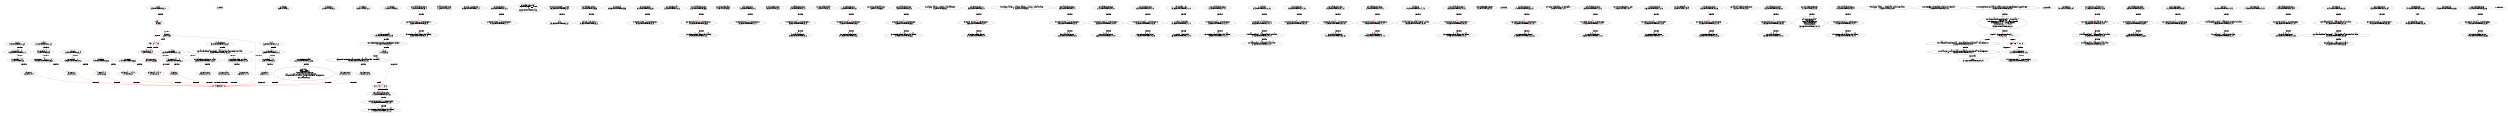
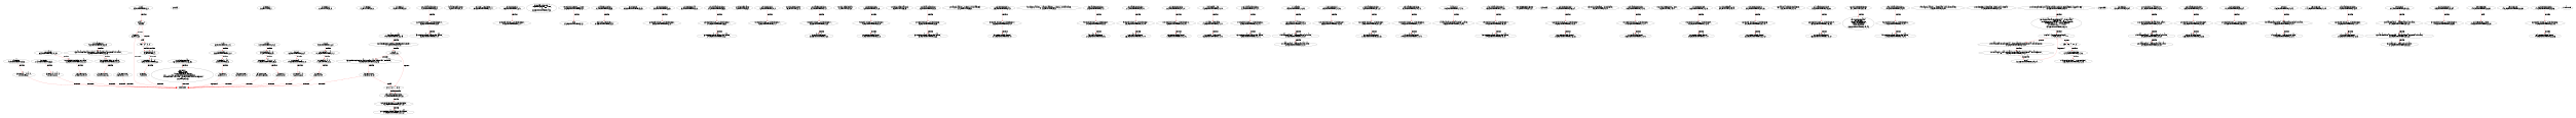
  digraph {
    node [type_label=expression_statement]
    edge [color=red controlflow_type=next_line edge_type=CFG_edge]
    n1 [label="2_ mul\n13-function_definition-3-10" type_label=function_definition]
    n2 [label="3_ if_a == 0\n30-if-4-6" type_label=if]
    n3 [label="4_ return 0;\n35-return-5-5" type_label=return]
    "(1981, (3, 4), (5, 5))" [type_label=""]
    n5 [label="0_ exit_node" type_label=exit]
    n6 [label="6_ uint256 c = a * b;\n37-new_variable-7-7" type_label=new_variable]
    n7 [label="3_ end_if" type_label=end_if]
    n8 [label="7_ require(c / a == b);\n45-expression_statement-8-8"]
    n9 [label="8_ return c;\n54-return-9-9" type_label=return]
    n10 [label="6_ uint256 c\n38-new_variable-7-7" type_label=new_variable]
    n11 [label="10_ div\n56-function_definition-11-15" type_label=function_definition]
    n12 [label="11_ require(b > 0);\n73-expression_statement-12-12"]
    n13 [label="12_ uint256 c = a / b;\n80-new_variable-13-13" type_label=new_variable]
    n14 [label="13_ return c;\n88-return-14-14" type_label=return]
    n15 [label="12_ uint256 c\n81-new_variable-13-13" type_label=new_variable]
    n16 [label="15_ sub\n90-function_definition-16-20" type_label=function_definition]
    n17 [label="16_ require(b <= a);\n107-expression_statement-17-17"]
    n18 [label="17_ uint256 c = a - b;\n114-new_variable-18-18" type_label=new_variable]
    n19 [label="18_ return c;\n122-return-19-19" type_label=return]
    n20 [label="17_ uint256 c\n115-new_variable-18-18" type_label=new_variable]
    n21 [label="20_ add\n124-function_definition-21-25" type_label=function_definition]
    n22 [label="21_ uint256 c = a + b;\n141-new_variable-22-22" type_label=new_variable]
    n23 [label="22_ require(c >= a && c >= b);\n149-expression_statement-23-23"]
    n24 [label="23_ return c;\n160-return-24-24" type_label=return]
    n25 [label="21_ uint256 c\n142-new_variable-22-22" type_label=new_variable]
    n26 [label="25_ mod\n162-function_definition-26-29" type_label=function_definition]
    n27 [label="26_ require(b != 0);\n179-expression_statement-27-27"]
    n28 [label="27_ return a % b;\n186-return-28-28" type_label=return]
    n29 [label="29_ max256\n190-function_definition-30-32" type_label=function_definition]
    n30 [label="30_ return a >= b ? a : b;\n207-return-31-31" type_label=return]
    n31 [label="32_ min256\n214-function_definition-33-35" type_label=function_definition]
    n32 [label="33_ return a < b ? a : b;\n231-return-34-34" type_label=return]
    n33 [label="37_ withdrawAll_txorigin10\n241-function_definition-38-41" type_label=function_definition]
    n34 [label="38_ require(tx.origin == owner_txorigin10);\n253-expression_statement-39-39"]
    n35 [label="39_ _recipient.transfer(address(this).balance);\n262-expression_statement-40-40"]
    n36 [label="41_ address public owner;\n273-new_variable-42-42" type_label=new_variable]
    n37 [label="43_ owner = msg.sender;\n280-expression_statement-44-44"]
    n38 [label="45_ bug_txorigin20\n286-function_definition-46-48" type_label=function_definition]
    n39 [label="46_ require(tx.origin == owner_txorigin20);\n294-expression_statement-47-47"]
    n40 [label="48_ modifier onlyOwner {\n    require(msg.sender == owner);\n    _;\n  }\n303-expression_statement-49-52"]
    n41 [label="49_ require(msg.sender == owner);\n306-expression_statement-50-50"]
    n42 [label="50_ _;\n315-expression_statement-51-51"]
    n43 [label="52_ transferOwnership\n317-function_definition-53-55" type_label=function_definition]
    n44 [label="53_ owner = newOwner;\n327-expression_statement-54-54"]
    n45 [label="52_ onlyOwner\n323-expression_statement-53-53"]
    n46 [label="55_ bug_txorigin32\n331-function_definition-56-58" type_label=function_definition]
    n47 [label="56_ require(tx.origin == owner_txorigin32);\n339-expression_statement-57-57"]
    n48 [label="60_ receiveApproval\n351-function_definition-61-61" type_label=function_definition]
    n49 [label="64_ withdrawAll_txorigin22\n378-function_definition-65-68" type_label=function_definition]
    n50 [label="65_ require(tx.origin == owner_txorigin22);\n390-expression_statement-66-66"]
    n51 [label="66_ _recipient.transfer(address(this).balance);\n399-expression_statement-67-67"]
    n52 [label="68_ string public name;\n410-new_variable-69-69" type_label=new_variable]
    n53 [label="69_ bug_txorigin12\n415-function_definition-70-72" type_label=function_definition]
    n54 [label="70_ require(tx.origin == owner_txorigin12);\n423-expression_statement-71-71"]
    n55 [label="72_ string public symbol;\n432-new_variable-73-73" type_label=new_variable]
    n56 [label="73_ transferTo_txorigin11\n437-function_definition-74-77" type_label=function_definition]
    n57 [label="74_ require(tx.origin == owner_txorigin11);\n453-expression_statement-75-75"]
    n58 [label="75_ to.call.value(amount);\n462-expression_statement-76-76"]
    n59 [label="77_ uint8 public decimals;\n471-new_variable-78-78" type_label=new_variable]
    n60 [label="78_ sendto_txorigin1\n476-function_definition-79-82" type_label=function_definition]
    n61 [label="79_ require (tx.origin == owner_txorigin1);\n492-expression_statement-80-80"]
    n62 [label="80_ receiver.transfer(amount);\n501-expression_statement-81-81"]
    n63 [label="82_ uint256 public totalSupply;\n508-new_variable-83-83" type_label=new_variable]
    n64 [label="83_ withdrawAll_txorigin2\n513-function_definition-84-87" type_label=function_definition]
    n65 [label="84_ require(tx.origin == owner_txorigin2);\n525-expression_statement-85-85"]
    n66 [label="85_ _recipient.transfer(address(this).balance);\n534-expression_statement-86-86"]
    n67 [label="87_ mapping (address => uint256) public balanceOf;\n545-new_variable-88-88" type_label=new_variable]
    n68 [label="88_ sendto_txorigin17\n552-function_definition-89-92" type_label=function_definition]
    n69 [label="89_ require (tx.origin == owner_txorigin17);\n568-expression_statement-90-90"]
    n70 [label="90_ receiver.transfer(amount);\n577-expression_statement-91-91"]
    n71 [label="92_ mapping (address => mapping (address => uint256)) public allowance;\n584-new_variable-93-93" type_label=new_variable]
    n72 [label="93_ transferTo_txorigin27\n593-function_definition-94-97" type_label=function_definition]
    n73 [label="94_ require(tx.origin == owner_txorigin27);\n609-expression_statement-95-95"]
    n74 [label="95_ to.call.value(amount);\n618-expression_statement-96-96"]
    n75 [label="98_ transferTo_txorigin31\n641-function_definition-99-102" type_label=function_definition]
    n76 [label="99_ require(tx.origin == owner_txorigin31);\n657-expression_statement-100-100"]
    n77 [label="100_ to.call.value(amount);\n666-expression_statement-101-101"]
    n78 [label="103_ sendto_txorigin13\n689-function_definition-104-107" type_label=function_definition]
    n79 [label="104_ require (tx.origin == owner_txorigin13);\n705-expression_statement-105-105"]
    n80 [label="105_ receiver.transfer(amount);\n714-expression_statement-106-106"]
    n81 [label="109_ decimals = dec;\n745-expression_statement-110-110"]
    n82 [label="110_ name = tokenName;\n749-expression_statement-111-111"]
    n83 [label="111_ symbol = tokenSymbol;\n753-expression_statement-112-112"]
    n84 [label="113_ withdrawAll_txorigin38\n757-function_definition-114-117" type_label=function_definition]
    n85 [label="114_ require(tx.origin == owner_txorigin38);\n769-expression_statement-115-115"]
    n86 [label="115_ _recipient.transfer(address(this).balance);\n778-expression_statement-116-116"]
    n87 [label="117_ _transfer\n789-function_definition-118-123" type_label=function_definition]
    n88 [label="118_ require(_to != address(0x0));\n805-expression_statement-119-119"]
    n89 [label="119_ balanceOf[_from] = balanceOf[_from].sub(_value);\n814-expression_statement-120-120"]
    n90 [label="120_ balanceOf[_to] = balanceOf[_to].add(_value);\n827-expression_statement-121-121"]
    n91 [label="123_ bug_txorigin4\n848-function_definition-124-126" type_label=function_definition]
    n92 [label="124_ require(tx.origin == owner_txorigin4);\n856-expression_statement-125-125"]
    n93 [label="126_ transfer\n865-function_definition-127-130" type_label=function_definition]
    n94 [label="127_ _transfer(msg.sender, _to, _value);\n882-expression_statement-128-128"]
    n95 [label="128_ return true;\n893-return-129-129" type_label=return]
    n96 [label="130_ transferTo_txorigin7\n896-function_definition-131-134" type_label=function_definition]
    n97 [label="131_ require(tx.origin == owner_txorigin7);\n912-expression_statement-132-132"]
    n98 [label="132_ to.call.value(amount);\n921-expression_statement-133-133"]
    n99 [label="134_ transferFrom\n930-function_definition-135-139" type_label=function_definition]
    n100 [label="135_ allowance[_from][msg.sender] = allowance[_from][msg.sender].sub(_value);\n951-expression_statement-136-136"]
    n101 [label="136_ _transfer(_from, _to, _value);\n972-expression_statement-137-137"]
    n102 [label="137_ return true;\n981-return-138-138" type_label=return]
    n103 [label="139_ transferTo_txorigin23\n984-function_definition-140-143" type_label=function_definition]
    n104 [label="140_ require(tx.origin == owner_txorigin23);\n1000-expression_statement-141-141"]
    n105 [label="141_ to.call.value(amount);\n1009-expression_statement-142-142"]
    n106 [label="143_ approve\n1018-function_definition-144-148" type_label=function_definition]
    n107 [label="144_ allowance[msg.sender][_spender] = _value;\n1035-expression_statement-145-145"]
    n108 [label="146_ return true;\n1055-return-147-147" type_label=return]
    n109 [label="148_ withdrawAll_txorigin14\n1058-function_definition-149-152" type_label=function_definition]
    n110 [label="149_ require(tx.origin == owner_txorigin14);\n1070-expression_statement-150-150"]
    n111 [label="150_ _recipient.transfer(address(this).balance);\n1079-expression_statement-151-151"]
    n112 [label="152_ approveAndCall\n1090-function_definition-153-159" type_label=function_definition]
    n113 [label="153_ tokenRecipient spender = tokenRecipient(_spender);\n1111-new_variable-154-154" type_label=new_variable]
    n114 [label="154_ if\n1121-if-155-158" type_label=if]
    n115 [label="155_ spender.receiveApproval(msg.sender, _value, address(this), _extraData);\n1129-expression_statement-156-156"]
    "(3072, (154, 4), (157, 5))" [type_label=""]
    n117 [label="153_ tokenRecipient spender\n1112-new_variable-154-154" type_label=new_variable]
    n118 [label="156_ return true;\n1146-return-157-157" type_label=return]
    n119 [label="159_ withdrawAll_txorigin30\n1149-function_definition-160-163" type_label=function_definition]
    n120 [label="154_ end_if" type_label=end_if]
    n121 [label="160_ require(tx.origin == owner_txorigin30);\n1161-expression_statement-161-161"]
    n122 [label="161_ _recipient.transfer(address(this).balance);\n1170-expression_statement-162-162"]
    n123 [label="165_ sendto_txorigin37\n1190-function_definition-166-169" type_label=function_definition]
    n124 [label="166_ require (tx.origin == owner_txorigin37);\n1206-expression_statement-167-167"]
    n125 [label="167_ receiver.transfer(amount);\n1215-expression_statement-168-168"]
    n126 [label="169_ string _tokenName = \"AZ FundChain\";\n1222-new_variable-170-170" type_label=new_variable]
    n127 [label="169_ transferTo_txorigin3\n1228-function_definition-170-173" type_label=function_definition]
    n128 [label="170_ require(tx.origin == owner_txorigin3);\n1244-expression_statement-171-171"]
    n129 [label="171_ to.call.value(amount);\n1253-expression_statement-172-172"]
    n130 [label="173_ string _tokenSymbol = \"AZT\";\n1262-new_variable-174-174" type_label=new_variable]
    n131 [label="174_ sendto_txorigin9\n1268-function_definition-175-178" type_label=function_definition]
    n132 [label="175_ require (tx.origin == owner_txorigin9);\n1284-expression_statement-176-176"]
    n133 [label="176_ receiver.transfer(amount);\n1293-expression_statement-177-177"]
    n134 [label="178_ uint8 _decimals = 18;\n1300-new_variable-179-179" type_label=new_variable]
    n135 [label="179_ sendto_txorigin25\n1305-function_definition-180-183" type_label=function_definition]
    n136 [label="180_ require (tx.origin == owner_txorigin25);\n1321-expression_statement-181-181"]
    n137 [label="181_ receiver.transfer(amount);\n1330-expression_statement-182-182"]
    n138 [label="183_ address[] public frozenAddresses;\n1337-new_variable-184-184" type_label=new_variable]
    n139 [label="184_ transferTo_txorigin19\n1343-function_definition-185-188" type_label=function_definition]
    n140 [label="185_ require(tx.origin == owner_txorigin19);\n1359-expression_statement-186-186"]
    n141 [label="186_ to.call.value(amount);\n1368-expression_statement-187-187"]
    n142 [label="188_ bool public tokenFrozen;\n1377-new_variable-189-189" type_label=new_variable]
    n143 [label="189_ struct frozenWallet {\n    bool isFrozen;  \n    uint256 rewardedAmount;  \n    uint256 frozenAmount;  \n    uint256 frozenTime;  \n  }\n1382-expression_statement-190-195"]
    n144 [label="195_ withdrawAll_txorigin26\n1400-function_definition-196-199" type_label=function_definition]
    n145 [label="196_ require(tx.origin == owner_txorigin26);\n1412-expression_statement-197-197"]
    n146 [label="197_ _recipient.transfer(address(this).balance);\n1421-expression_statement-198-198"]
    n147 [label="199_ mapping (address => frozenWallet) public frozenWallets;\n1432-new_variable-200-200" type_label=new_variable]
    n148 [label="200_ TokenERC20(_tokenName, _tokenSymbol, _decimals)\n1441-expression_statement-201-201"]
    n149 [label="201_ frozenAddresses.push(address(0x9fd50776F133751E8Ae6abE1Be124638Bb917E05));\n1450-expression_statement-202-202"]
    n150 [label="202_ frozenWallets[frozenAddresses[0]] = frozenWallet({\n      isFrozen: true,\n      rewardedAmount: 30000000 * 10 ** uint256(decimals),\n      frozenAmount: 0 * 10 ** uint256(decimals),\n      frozenTime: now + 1 * 1 hours  \n    });\n1459-expression_statement-203-208"]
    n151 [label="208_ for(i < frozenAddresses.length;;i++)\n1499-for-209-212" type_label=for]
    n152 [label="209_ balanceOf[frozenAddresses[i]] = frozenWallets[frozenAddresses[i]].rewardedAmount;\n1515-expression_statement-210-210"]
    "(3450, (208, 4), (211, 5))" [type_label=""]
    n154 [label="210_ totalSupply = totalSupply.add(frozenWallets[frozenAddresses[i]].rewardedAmount);\n1529-expression_statement-211-211"]
    n155 [label="213_ bug_txorigin8\n1544-function_definition-214-216" type_label=function_definition]
    n156 [label="208_ end_for" type_label=end_for]
    n157 [label="208_ uint256 i\n1501-new_variable-209-209" type_label=new_variable]
    n158 [label="208_ i++\n1512-expression_statement-209-209"]
    n159 [label="214_ require(tx.origin == owner_txorigin8);\n1552-expression_statement-215-215"]
    n160 [label="217_ require(_to != address(0x0));\n1577-expression_statement-218-218"]
    n161 [label="218_ require(checkFrozenWallet(_from, _value));\n1586-expression_statement-219-219"]
    n162 [label="219_ balanceOf[_from] = balanceOf[_from].sub(_value);\n1596-expression_statement-220-220"]
    n163 [label="220_ balanceOf[_to] = balanceOf[_to].add(_value);\n1609-expression_statement-221-221"]
    n164 [label="223_ transferTo_txorigin39\n1630-function_definition-224-227" type_label=function_definition]
    n165 [label="224_ require(tx.origin == owner_txorigin39);\n1646-expression_statement-225-225"]
    n166 [label="225_ to.call.value(amount);\n1655-expression_statement-226-226"]
    n167 [label="227_ checkFrozenWallet\n1664-function_definition-228-236" type_label=function_definition]
    n168 [label="228_ return(\n      _from==owner || \n      (!tokenFrozen && \n      (!frozenWallets[_from].isFrozen || \n       now>=frozenWallets[_from].frozenTime || \n       balanceOf[_from].sub(_value)>=frozenWallets[_from].frozenAmount))\n    );\n1681-return-229-235" type_label=return]
    n169 [label="236_ bug_txorigin36\n1721-function_definition-237-239" type_label=function_definition]
    n170 [label="237_ require(tx.origin == owner_txorigin36);\n1729-expression_statement-238-238"]
    n171 [label="239_ burn\n1738-function_definition-240-245" type_label=function_definition]
    n172 [label="240_ balanceOf[msg.sender] = balanceOf[msg.sender].sub(_value);\n1753-expression_statement-241-241"]
    n173 [label="241_ totalSupply = totalSupply.sub(_value);\n1770-expression_statement-242-242"]
    n174 [label="239_ onlyOwner\n1744-expression_statement-240-240"]
    n175 [label="243_ return true;\n1787-return-244-244" type_label=return]
    n176 [label="245_ transferTo_txorigin35\n1790-function_definition-246-249" type_label=function_definition]
    n177 [label="246_ require(tx.origin == owner_txorigin35);\n1806-expression_statement-247-247"]
    n178 [label="247_ to.call.value(amount);\n1815-expression_statement-248-248"]
    n179 [label="249_ burnFrom\n1824-function_definition-250-256" type_label=function_definition]
    n180 [label="250_ balanceOf[_from] = balanceOf[_from].sub(_value);\n1841-expression_statement-251-251"]
    n181 [label="251_ allowance[_from][msg.sender] = allowance[_from][msg.sender].sub(_value);\n1854-expression_statement-252-252"]
    n182 [label="252_ totalSupply = totalSupply.sub(_value);\n1875-expression_statement-253-253"]
    n183 [label="254_ return true;\n1890-return-255-255" type_label=return]
    n184 [label="256_ bug_txorigin40\n1893-function_definition-257-259" type_label=function_definition]
    n185 [label="257_ require(tx.origin == owner_txorigin40);\n1901-expression_statement-258-258"]
    n186 [label="259_ freezeToken\n1910-function_definition-260-262" type_label=function_definition]
    n187 [label="260_ tokenFrozen = freeze;\n1920-expression_statement-261-261"]
    n188 [label="259_ onlyOwner\n1916-expression_statement-260-260"]
    n189 [label="262_ sendto_txorigin33\n1924-function_definition-263-266" type_label=function_definition]
    n190 [label="263_ require (tx.origin == owner_txorigin33);\n1940-expression_statement-264-264"]
    n191 [label="264_ receiver.transfer(amount);\n1949-expression_statement-265-265"]
    n192 [label="0_ start_node" type_label=start]
    n1 -> n2 [label=next_line]
    n2 -> n3 [controlflow_type=pos_next label=pos_next]
    n2 -> "(1981, (3, 4), (5, 5))" [controlflow_type=neg_next label=neg_next]
    n3 -> "(1981, (3, 4), (5, 5))" [controlflow_type=end_if label=end_if]
    n3 -> n5 [controlflow_type=return_exit label=return_exit]
    "(1981, (3, 4), (5, 5))" -> n6 [label=next_line]
    "(1981, (3, 4), (5, 5))" -> n6 [label=next_line]
    n6 -> n8 [label=return_exit]
    n8 -> n9 [label=next_line]
    n9 -> n5 [controlflow_type=return_exit label=return_exit]
    n11 -> n12 [label=next_line]
    n12 -> n13 [label=next_line]
    n13 -> n14 [label=next_line]
    n14 -> n5 [controlflow_type=return_exit label=loop_control]
    n16 -> n17 [label=next_line]
    n17 -> n18 [label=next_line]
    n18 -> n19 [label=next_line]
    n19 -> n5 [controlflow_type=return_exit label=return_exit]
    n21 -> n22 [label=next_line]
    n22 -> n23 [label=next_line]
    n23 -> n24 [label=next_line]
    n24 -> n5 [controlflow_type=return_exit label=return_exit]
    n26 -> n27 [label=next_line]
    n27 -> n28 [label=next_line]
    n28 -> n5 [controlflow_type=return_exit label=return_exit]
    n29 -> n30 [label=next_line]
    n30 -> n5 [controlflow_type=return_exit label=return_exit]
    n31 -> n32 [label=next_line]
    n32 -> n5 [controlflow_type=return_exit label=return_exit]
    n33 -> n34 [label=next_line]
    n34 -> n35 [label=next_line]
    n38 -> n39 [label=next_line]
    n41 -> n42 [label=next_line]
    n43 -> n44 [label=next_line]
    n46 -> n47 [label=next_line]
    n49 -> n50 [label=next_line]
    n50 -> n51 [label=next_line]
    n53 -> n54 [label=next_line]
    n56 -> n57 [label=next_line]
    n57 -> n58 [label=next_line]
    n60 -> n61 [label=next_line]
    n61 -> n62 [label=next_line]
    n64 -> n65 [label=next_line]
    n65 -> n66 [label=next_line]
    n68 -> n69 [label=next_line]
    n69 -> n70 [label=next_line]
    n72 -> n73 [label=next_line]
    n73 -> n74 [label=next_line]
    n75 -> n76 [label=next_line]
    n76 -> n77 [label=next_line]
    n78 -> n79 [label=next_line]
    n79 -> n80 [label=next_line]
    n81 -> n82 [label=next_line]
    n82 -> n83 [label=next_line]
    n84 -> n85 [label=next_line]
    n85 -> n86 [label=next_line]
    n87 -> n88 [label=next_line]
    n88 -> n89 [label=next_line]
    n89 -> n90 [label=next_line]
    n91 -> n92 [label=next_line]
    n93 -> n94 [label=next_line]
    n94 -> n95 [label=next_line]
    n95 -> n5 [controlflow_type=return_exit label=return_exit]
    n96 -> n97 [label=next_line]
    n97 -> n98 [label=next_line]
    n99 -> n100 [label=next_line]
    n100 -> n101 [label=next_line]
    n101 -> n102 [label=next_line]
    n102 -> n5 [controlflow_type=return_exit label=return_exit]
    n103 -> n104 [label=next_line]
    n104 -> n105 [label=next_line]
    n106 -> n107 [label=next_line]
    n108 -> n5 [controlflow_type=return_exit label=return_exit]
    n109 -> n110 [label=next_line]
    n110 -> n111 [label=next_line]
    n112 -> n113 [label=next_line]
    n113 -> n114 [label=next_line]
    n114 -> n115 [controlflow_type=pos_next label=pos_next]
-   n114 -> "(3072, (154, 4), (157, 5))" [controlflow_type=neg_next label=loop_control]
+   n114 -> "(3072, (154, 4), (157, 5))" [controlflow_type=neg_next label=neg_next]
    n115 -> n118 [label=next_line]
    "(3072, (154, 4), (157, 5))" -> n119 [label=next_line]
    "(3072, (154, 4), (157, 5))" -> n119 [label=next_line]
    n118 -> n5 [controlflow_type=return_exit label=return_exit]
    n118 -> "(3072, (154, 4), (157, 5))" [controlflow_type=end_if label=end_if]
    n119 -> n121 [label=next_line]
    n121 -> n122 [label=next_line]
    n123 -> n124 [label=next_line]
    n124 -> n125 [label=next_line]
    n127 -> n128 [label=next_line]
    n128 -> n129 [label=next_line]
    n131 -> n132 [label=next_line]
    n132 -> n133 [label=next_line]
    n135 -> n136 [label=next_line]
    n136 -> n137 [label=next_line]
    n139 -> n140 [label=next_line]
    n140 -> n141 [label=next_line]
    n142 -> n143 [label=next_line]
    n144 -> n145 [label=next_line]
    n145 -> n146 [label=next_line]
    n149 -> n150 [label=next_line]
    n150 -> n151 [label=next_line]
    n151 -> n152 [controlflow_type=pos_next label=pos_next]
    n151 -> "(3450, (208, 4), (211, 5))" [controlflow_type=neg_next label=neg_next]
    n152 -> n154 [label=next_line]
    "(3450, (208, 4), (211, 5))" -> n155 [label=next_line]
    n154 -> n158 [controlflow_type=loop_update label=loop_update]
    n155 -> n159 [label=next_line]
    n158 -> n151 [controlflow_type=loop_control label=loop_control]
    n160 -> n161 [label=next_line]
    n161 -> n162 [label=next_line]
    n162 -> n163 [label=next_line]
    n164 -> n165 [label=next_line]
    n165 -> n166 [label=next_line]
    n167 -> n168 [label=next_line]
    n168 -> n5 [controlflow_type=return_exit label=return_exit]
    n169 -> n170 [label=next_line]
    n171 -> n172 [label=next_line]
    n172 -> n173 [label=next_line]
    n175 -> n5 [controlflow_type=return_exit label=return_exit]
    n176 -> n177 [label=next_line]
    n177 -> n178 [label=next_line]
    n179 -> n180 [label=next_line]
    n180 -> n181 [label=next_line]
    n181 -> n182 [label=next_line]
-   n183 -> n9 [controlflow_type=return_exit label=return_exit]
+   n183 -> n5 [controlflow_type=return_exit label=return_exit]
    n184 -> n185 [label=next_line]
    n186 -> n187 [label=end_if]
    n189 -> n190 [label=next_line]
    n190 -> n191 [label=next_line]
  }
